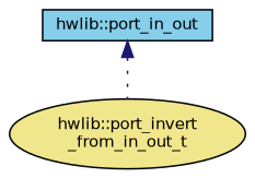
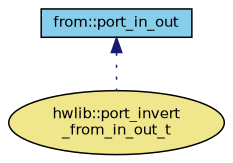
  digraph {
    node [color=black fontname=Helvetica fontsize=10 style=filled]
    n1 [fillcolor=khaki fontcolor=black height=0.2 label="hwlib::port_invert\l_from_in_out_t" shape=ellipse width=0.4]
-   n2 [fillcolor=skyblue height=0.2 label="hwlib::port_in_out" shape=box width=0.4]
+   n2 [fillcolor=skyblue height=0.2 label="from::port_in_out" shape=box width=0.4]
    n2 -> n1 [color=midnightblue dir=back fontname=Helvetica fontsize=10 labelfontname=Helvetica labelfontsize=10 style=dotted]
  }
